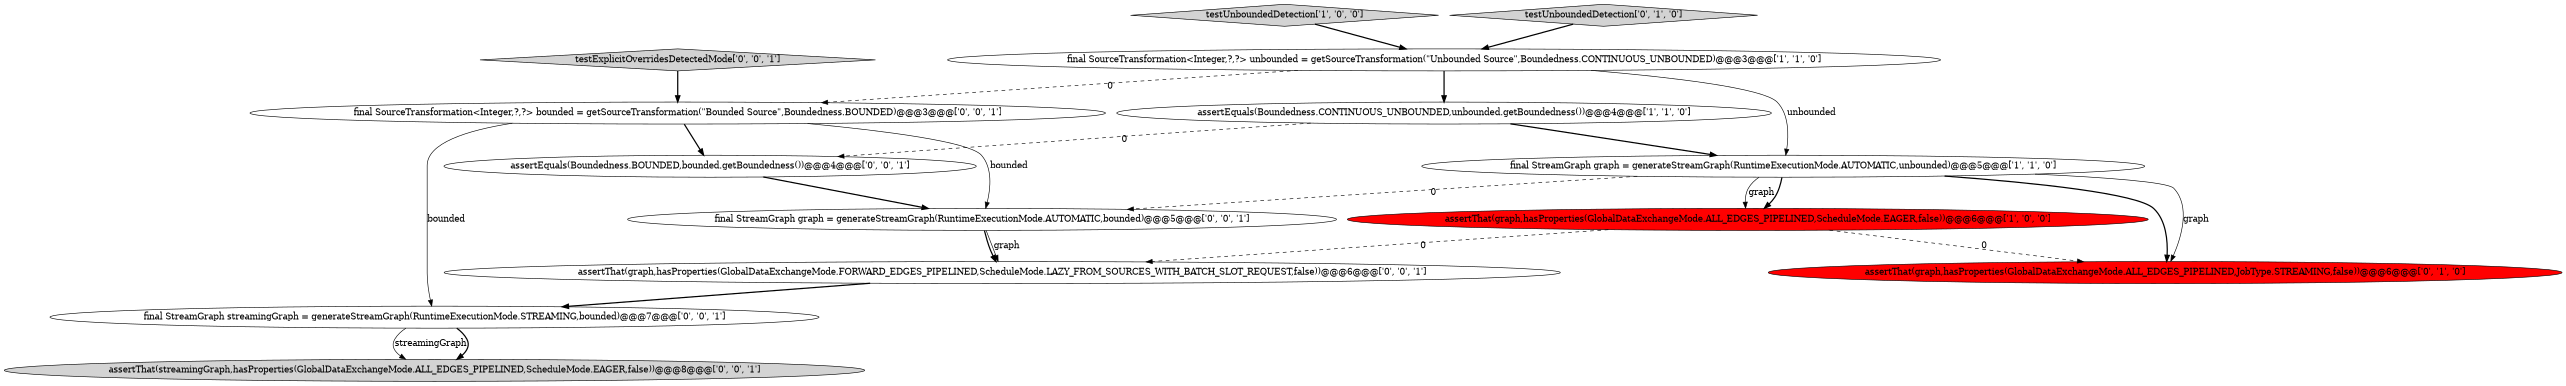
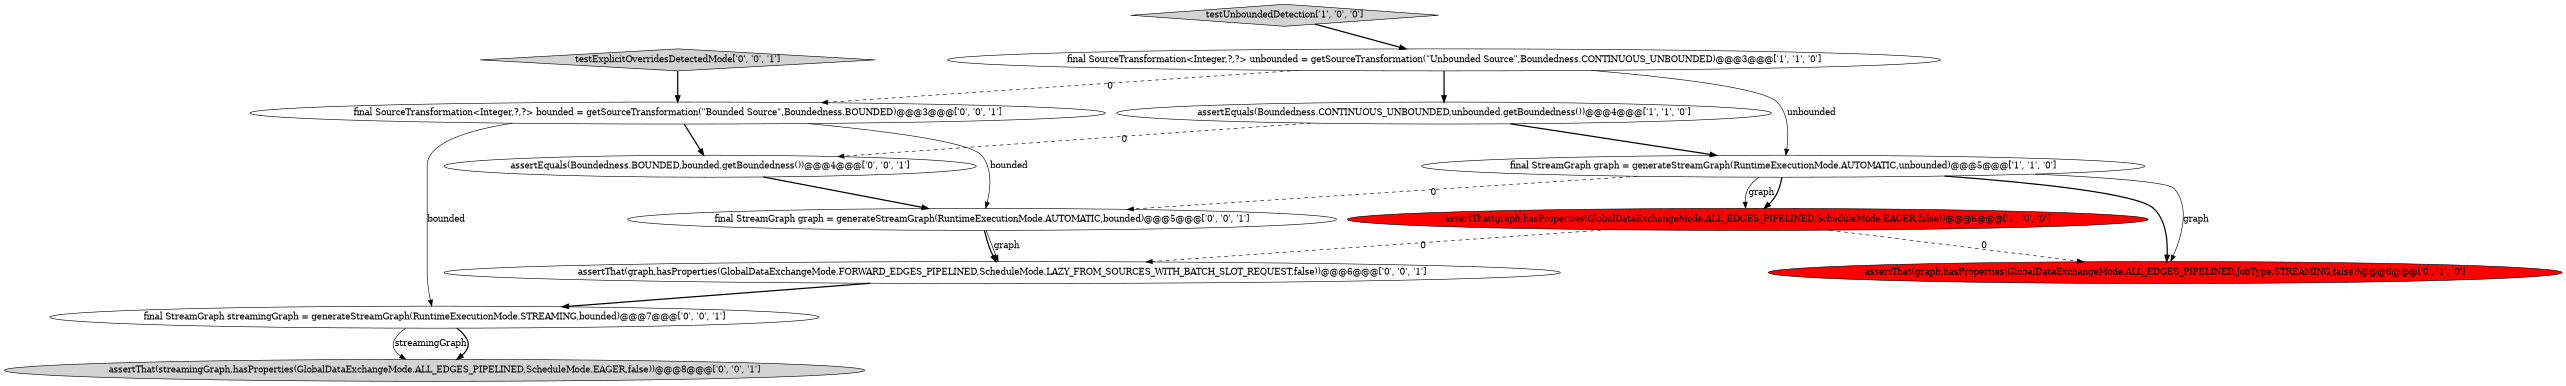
  digraph {
    node [fillcolor=white shape=ellipse style=filled]
    edge [style=bold]
    n1 [fillcolor=lightgray label="testUnboundedDetection['1', '0', '0']" shape=diamond]
    n2 [label="final SourceTransformation<Integer,?,?> unbounded = getSourceTransformation(\"Unbounded Source\",Boundedness.CONTINUOUS_UNBOUNDED)@@@3@@@['1', '1', '0']"]
    n3 [label="assertThat(graph,hasProperties(GlobalDataExchangeMode.FORWARD_EDGES_PIPELINED,ScheduleMode.LAZY_FROM_SOURCES_WITH_BATCH_SLOT_REQUEST,false))@@@6@@@['0', '0', '1']"]
    n4 [label="final StreamGraph streamingGraph = generateStreamGraph(RuntimeExecutionMode.STREAMING,bounded)@@@7@@@['0', '0', '1']"]
    n5 [label="final SourceTransformation<Integer,?,?> bounded = getSourceTransformation(\"Bounded Source\",Boundedness.BOUNDED)@@@3@@@['0', '0', '1']"]
    n6 [label="final StreamGraph graph = generateStreamGraph(RuntimeExecutionMode.AUTOMATIC,bounded)@@@5@@@['0', '0', '1']"]
    n7 [label="assertEquals(Boundedness.BOUNDED,bounded.getBoundedness())@@@4@@@['0', '0', '1']"]
    n8 [label="final StreamGraph graph = generateStreamGraph(RuntimeExecutionMode.AUTOMATIC,unbounded)@@@5@@@['1', '1', '0']"]
    n9 [fillcolor=red label="assertThat(graph,hasProperties(GlobalDataExchangeMode.ALL_EDGES_PIPELINED,ScheduleMode.EAGER,false))@@@6@@@['1', '0', '0']"]
    n10 [fillcolor=red label="assertThat(graph,hasProperties(GlobalDataExchangeMode.ALL_EDGES_PIPELINED,JobType.STREAMING,false))@@@6@@@['0', '1', '0']"]
    n11 [label="assertEquals(Boundedness.CONTINUOUS_UNBOUNDED,unbounded.getBoundedness())@@@4@@@['1', '1', '0']"]
    n12 [fillcolor=lightgray label="assertThat(streamingGraph,hasProperties(GlobalDataExchangeMode.ALL_EDGES_PIPELINED,ScheduleMode.EAGER,false))@@@8@@@['0', '0', '1']"]
    n13 [fillcolor=lightgray label="testExplicitOverridesDetectedMode['0', '0', '1']" shape=diamond]
-   n14 [fillcolor=lightgray label="testUnboundedDetection['0', '1', '0']" shape=diamond]
    n1 -> n2
    n2 -> n5 [label=0 style=dashed]
    n2 -> n8 [label=unbounded style=solid]
    n2 -> n11
    n3 -> n4
    n4 -> n12 [label=streamingGraph style=solid]
    n4 -> n12
    n5 -> n4 [label=bounded style=solid]
    n5 -> n6 [label=bounded style=solid]
    n5 -> n7
    n6 -> n3 [label="graph" style=solid]
    n6 -> n3
    n7 -> n6
    n8 -> n6 [label=0 style=dashed]
    n8 -> n9 [label="graph" style=solid]
    n8 -> n9
    n8 -> n10 [label="graph" style=solid]
    n8 -> n10
    n9 -> n3 [label=0 style=dashed]
    n9 -> n10 [label=0 style=dashed]
    n11 -> n7 [label=0 style=dashed]
    n11 -> n8
    n13 -> n5
-   n14 -> n2
  }
